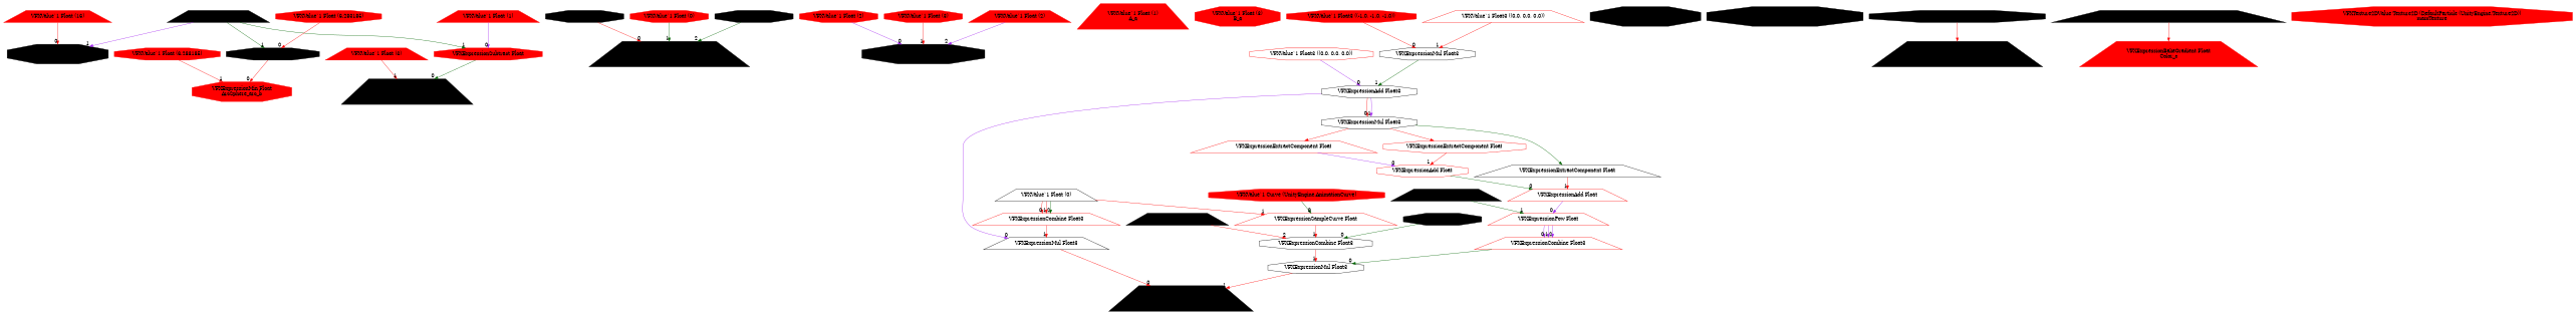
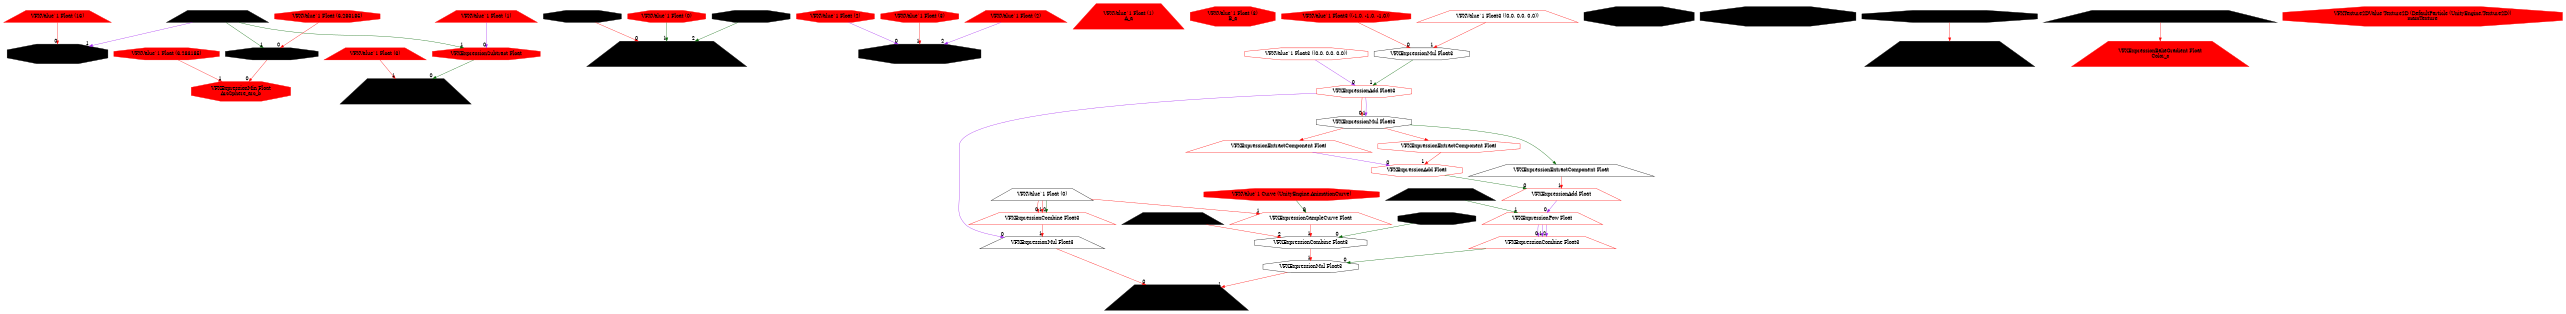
  digraph {
    node [color=red shape=octagon style=filled]
    edge [headlabel=0 color=red]
    n1 [color=black label="VFXExpressionMax Float\nRate_a"]
    n2 [label="VFXValue`1 Float (16)" shape=trapezium]
    n3 [color=black label="VFXValue`1 Float (0)" shape=trapezium]
    n4 [color=black label="VFXExpressionMax Float"]
    n5 [label="VFXExpressionSubtract Float"]
    n6 [color=black label="VFXExpressionCombine Float3\nbounds_center" shape=trapezium]
    n7 [color=black label="VFXValue`1 Float (0)"]
    n8 [label="VFXValue`1 Float (0)"]
    n9 [color=black label="VFXValue`1 Float (0)"]
    n10 [color=black label="VFXExpressionCombine Float3\nbounds_size"]
    n11 [label="VFXValue`1 Float (2)"]
    n12 [label="VFXValue`1 Float (3)"]
    n13 [label="VFXValue`1 Float (2)" shape=trapezium]
    n14 [label="VFXValue`1 Float (1)\nA_a" shape=trapezium]
    n15 [label="VFXValue`1 Float (3)\nB_a"]
    n16 [color=black label="VFXExpressionAdd Float3\nArcSphere_sphere_center_b" shape=trapezium]
    n17 [label="VFXExpressionMul Float3" shape=trapezium color=black style=""]
-   n18 [label="VFXExpressionAdd Float3" color=black style=""]
+   n18 [label="VFXExpressionAdd Float3" style=""]
    n19 [label="VFXExpressionMul Float3" color=black style=""]
    n20 [label="VFXValue`1 Float3 ((0.0, 0.0, 0.0))" style=""]
    n21 [label="VFXExpressionMul Float3" color=black style=""]
    n22 [label="VFXValue`1 Float3 ((-1.0, -1.0, -1.0))"]
    n23 [label="VFXValue`1 Float3 ((0.0, 0.0, 0.0))" shape=trapezium style=""]
    n24 [label="VFXExpressionCombine Float3" shape=trapezium style=""]
    n25 [label="VFXValue`1 Float (0)" shape=trapezium color=black style=""]
    n26 [label="VFXExpressionSampleCurve Float" shape=trapezium style=""]
    n27 [label="VFXExpressionMul Float3" color=black style=""]
    n28 [label="VFXExpressionCombine Float3" shape=trapezium style=""]
    n29 [label="VFXExpressionPow Float" shape=trapezium style=""]
    n30 [label="VFXExpressionAdd Float" shape=trapezium style=""]
    n31 [label="VFXExpressionAdd Float" style=""]
    n32 [label="VFXExpressionExtractComponent Float" shape=trapezium style=""]
    n33 [label="VFXExpressionExtractComponent Float" style=""]
    n34 [label="VFXExpressionExtractComponent Float" shape=trapezium color=black style=""]
    n35 [color=black label="VFXValue`1 Float (0.5)" shape=trapezium]
    n36 [label="VFXExpressionCombine Float3" color=black style=""]
    n37 [color=black label="VFXValue`1 Float (0)"]
    n38 [label="VFXValue`1 Curve (UnityEngine.AnimationCurve)"]
    n39 [color=black label="VFXValue`1 Float (0)" shape=trapezium]
    n40 [color=black label="VFXValue`1 Float (0.1)\nArcSphere_sphere_radius_b"]
    n41 [label="VFXExpressionMin Float\nArcSphere_arc_b"]
    n42 [label="VFXValue`1 Float (6.283185)"]
    n43 [label="VFXValue`1 Float (6.283185)"]
    n44 [color=black label="VFXExpressionPow Float\nvolumeFactor_b" shape=trapezium]
    n45 [label="VFXValue`1 Float (1)" shape=trapezium]
    n46 [label="VFXValue`1 Float (3)" shape=trapezium]
    n47 [color=black label="VFXBuiltInExpression Float (DeltaTime)\ndeltaTime_a"]
    n48 [color=black label="VFXExpressionBakeCurve Float4\nSize_b" shape=trapezium]
    n49 [color=black label="VFXValue`1 Curve (UnityEngine.AnimationCurve)"]
    n50 [label="VFXExpressionBakeGradient Float\nColor_c" shape=trapezium]
    n51 [color=black label="VFXValue`1 ColorGradient (UnityEngine.Gradient)" shape=trapezium]
    n52 [label="VFXTexture2DValue Texture2D (DefaultParticle (UnityEngine.Texture2D))\nmainTexture"]
    n2 -> n1
    n3 -> n1 [headlabel=1 color=purple]
    n3 -> n4 [headlabel=1 color=darkgreen]
    n3 -> n5 [headlabel=1 color=darkgreen]
    n4 -> n41
    n5 -> n44 [color=darkgreen]
    n7 -> n6
    n8 -> n6 [headlabel=1 color=darkgreen]
    n9 -> n6 [headlabel=2 color=darkgreen]
    n11 -> n10 [color=purple]
    n12 -> n10 [headlabel=1]
    n13 -> n10 [headlabel=2 color=purple]
    n17 -> n16
    n18 -> n17 [color=purple]
    n18 -> n19
    n18 -> n19 [headlabel=1 color=purple]
    n19 -> n32 [headlabel=""]
    n19 -> n33 [headlabel=""]
    n19 -> n34 [color=darkgreen headlabel=""]
    n20 -> n18 [color=purple]
    n21 -> n18 [headlabel=1 color=darkgreen]
    n22 -> n21
    n23 -> n21 [headlabel=1]
    n24 -> n17 [headlabel=1]
    n25 -> n24
    n25 -> n24 [headlabel=1]
    n25 -> n24 [headlabel=2 color=darkgreen]
    n25 -> n26 [headlabel=1]
    n26 -> n36 [headlabel=1]
    n27 -> n16 [headlabel=1]
    n28 -> n27 [color=darkgreen]
    n29 -> n28 [color=purple]
    n29 -> n28 [headlabel=1 color=purple]
    n29 -> n28 [headlabel=2 color=purple]
    n30 -> n29 [color=purple]
    n31 -> n30 [color=darkgreen]
    n32 -> n31 [color=purple]
    n33 -> n31 [headlabel=1]
    n34 -> n30 [headlabel=1]
    n35 -> n29 [headlabel=1 color=darkgreen]
    n36 -> n27 [headlabel=1]
    n37 -> n36 [color=darkgreen]
    n38 -> n26 [color=darkgreen]
    n39 -> n36 [headlabel=2]
    n42 -> n4
    n43 -> n41 [headlabel=1]
    n45 -> n5 [color=purple]
    n46 -> n44 [headlabel=1]
    n49 -> n48 [headlabel=""]
    n51 -> n50 [headlabel=""]
  }
